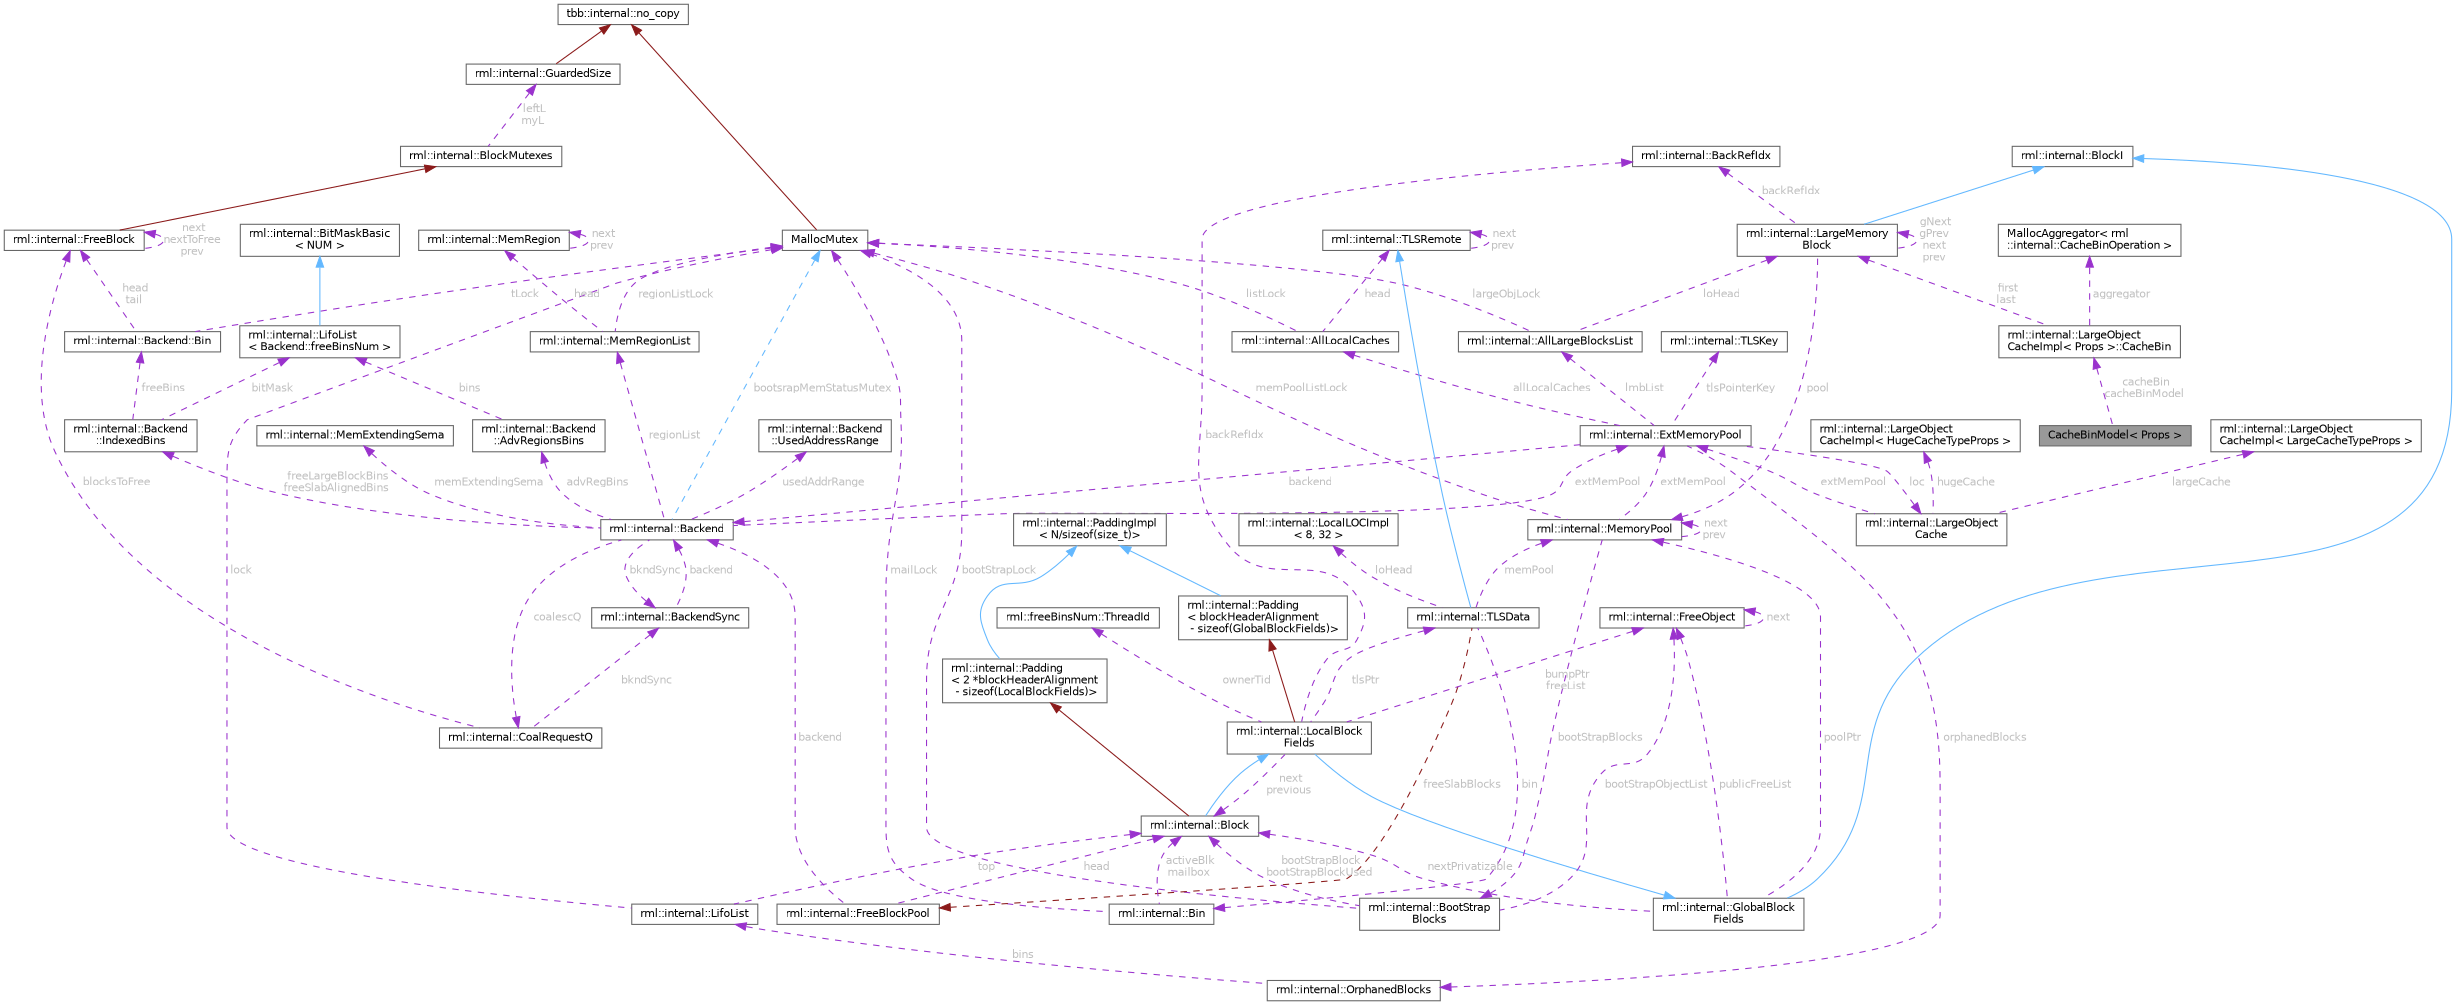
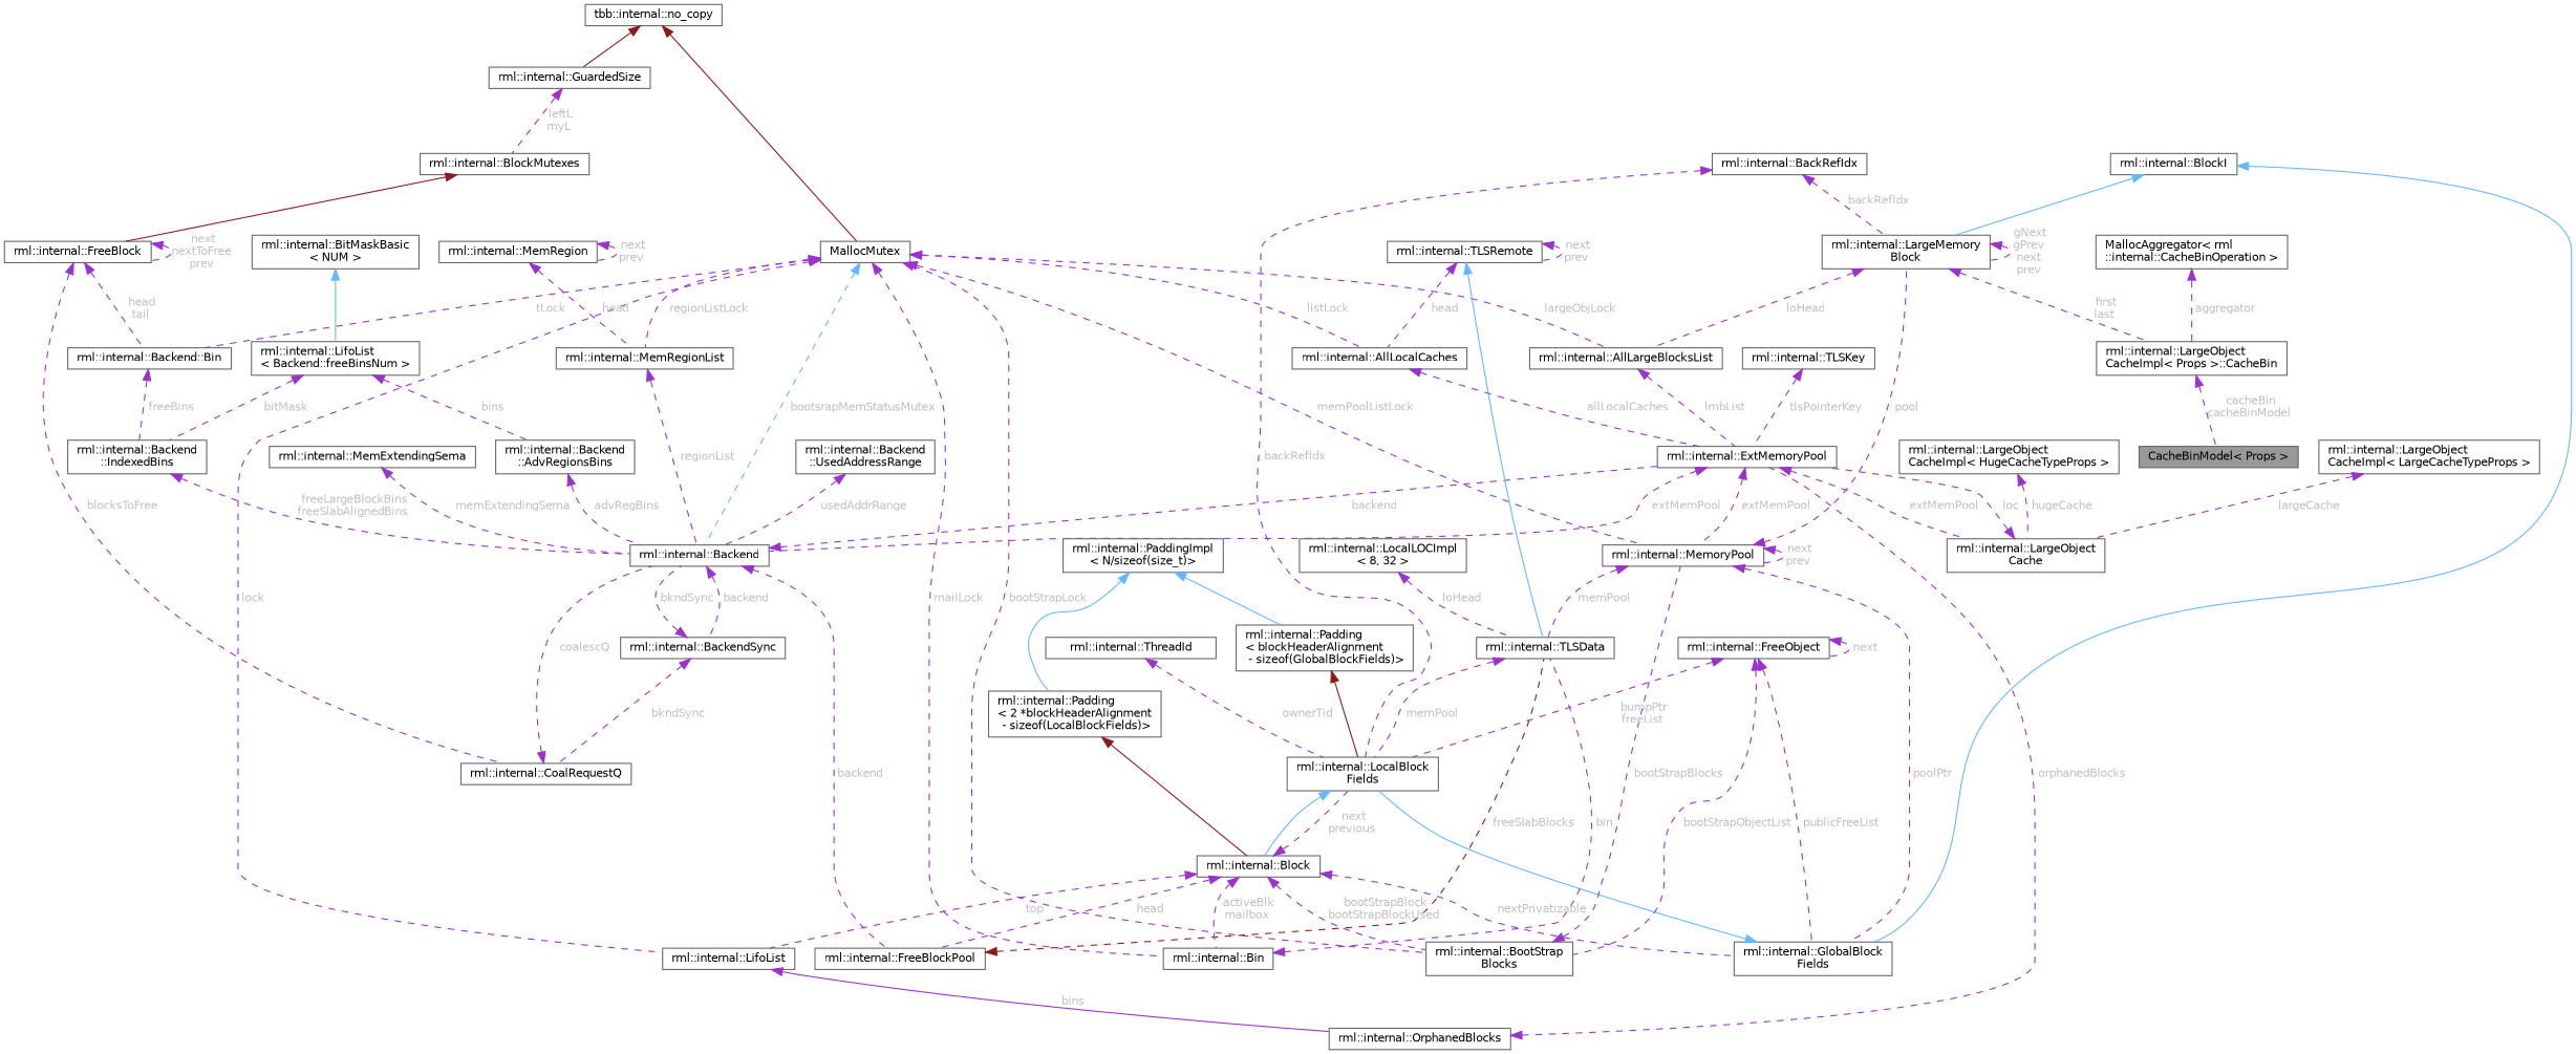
  digraph {
    rankdir=TB
    node [color=gray40 fillcolor=white fontname=Helvetica fontsize=10 shape=box style=filled]
    edge [color=darkorchid3 dir=back fontcolor=grey fontname=Helvetica fontsize=10 labelfontname=Helvetica labelfontsize=10 style=dashed]
    n1 [fillcolor=grey60 fontcolor=black height=0.2 label="CacheBinModel\< Props \>" width=0.4]
    n2 [height=0.2 label="rml::internal::LargeObject\lCacheImpl\< Props \>::CacheBin" width=0.4]
    n3 [height=0.2 label="rml::internal::LargeMemory\lBlock" width=0.4]
    n4 [height=0.2 label="rml::internal::AllLargeBlocksList" width=0.4]
    n5 [height=0.2 label="rml::internal::ExtMemoryPool" width=0.4]
    n6 [height=0.2 label="rml::internal::BlockI" width=0.4]
    n7 [height=0.2 label="rml::internal::GlobalBlock\lFields" width=0.4]
    n8 [height=0.2 label="rml::internal::LocalBlock\lFields" width=0.4]
    n9 [height=0.2 label="rml::internal::MemoryPool" width=0.4]
    n10 [height=0.2 label="rml::internal::TLSData" width=0.4]
    n11 [height=0.2 label=MallocMutex width=0.4]
    n12 [height=0.2 label="rml::internal::Backend" width=0.4]
    n13 [height=0.2 label="rml::internal::MemRegionList" width=0.4]
    n14 [height=0.2 label="rml::internal::Backend::Bin" width=0.4]
    n15 [height=0.2 label="rml::internal::AllLocalCaches" width=0.4]
    n16 [height=0.2 label="rml::internal::LifoList" width=0.4]
    n17 [height=0.2 label="rml::internal::Bin" width=0.4]
    n18 [height=0.2 label="rml::internal::BootStrap\lBlocks" width=0.4]
    n19 [height=0.2 label="rml::internal::BackendSync" width=0.4]
    n20 [height=0.2 label="rml::internal::FreeBlockPool" width=0.4]
    n21 [height=0.2 label="rml::internal::Backend\l::IndexedBins" width=0.4]
    n22 [height=0.2 label="rml::internal::OrphanedBlocks" width=0.4]
    n23 [height=0.2 label="tbb::internal::no_copy" width=0.4]
    n24 [height=0.2 label="rml::internal::GuardedSize" width=0.4]
    n25 [height=0.2 label="rml::internal::BlockMutexes" width=0.4]
    n26 [height=0.2 label="rml::internal::LargeObject\lCache" width=0.4]
    n27 [height=0.2 label="rml::internal::CoalRequestQ" width=0.4]
    n28 [height=0.2 label="rml::internal::MemRegion" width=0.4]
    n29 [height=0.2 label="rml::internal::FreeBlock" width=0.4]
    n30 [height=0.2 label="rml::internal::MemExtendingSema" width=0.4]
    n31 [height=0.2 label="rml::internal::Backend\l::UsedAddressRange" width=0.4]
    n32 [height=0.2 label="rml::internal::Backend\l::AdvRegionsBins" width=0.4]
    n33 [height=0.2 label="rml::internal::LifoList\l\< Backend::freeBinsNum \>" width=0.4]
    n34 [height=0.2 label="rml::internal::BitMaskBasic\l\< NUM \>" width=0.4]
    n35 [height=0.2 label="rml::internal::LargeObject\lCacheImpl\< HugeCacheTypeProps \>" width=0.4]
    n36 [height=0.2 label="rml::internal::LargeObject\lCacheImpl\< LargeCacheTypeProps \>" width=0.4]
    n37 [height=0.2 label="rml::internal::TLSRemote" width=0.4]
    n38 [height=0.2 label="rml::internal::Block" width=0.4]
    n39 [height=0.2 label="rml::internal::FreeObject" width=0.4]
    n40 [height=0.2 label="rml::internal::Padding\l\< blockHeaderAlignment\l - sizeof(GlobalBlockFields)\>" width=0.4]
    n41 [height=0.2 label="rml::internal::PaddingImpl\l\< N/sizeof(size_t)\>" width=0.4]
    n42 [height=0.2 label="rml::internal::Padding\l\< 2 *blockHeaderAlignment\l - sizeof(LocalBlockFields)\>" width=0.4]
    n43 [height=0.2 label="rml::internal::LocalLOCImpl\l\< 8, 32 \>" width=0.4]
-   n44 [height=0.2 label="rml::freeBinsNum::ThreadId" width=0.4]
+   n44 [height=0.2 label="rml::internal::ThreadId" width=0.4]
    n45 [height=0.2 label="rml::internal::BackRefIdx" width=0.4]
    n46 [height=0.2 label="rml::internal::TLSKey" width=0.4]
    n47 [height=0.2 label="MallocAggregator\< rml\l::internal::CacheBinOperation \>" width=0.4]
    n2 -> n1 [label=" cacheBin\ncacheBinModel"]
    n3 -> n2 [label=" first\nlast"]
    n3 -> n3 [label=" gNext\ngPrev\nnext\nprev"]
    n3 -> n4 [label=" loHead"]
    n4 -> n5 [label=" lmbList"]
    n5 -> n9 [label=" extMemPool"]
    n5 -> n12 [label=" extMemPool"]
    n5 -> n26 [label=" extMemPool"]
    n6 -> n3 [color=steelblue1 style=solid fontcolor=""]
    n6 -> n7 [color=steelblue1 style=solid fontcolor=""]
    n7 -> n8 [color=steelblue1 style=solid fontcolor=""]
    n8 -> n38 [color=steelblue1 style=solid fontcolor=""]
    n9 -> n3 [label=" pool"]
    n9 -> n7 [label=" poolPtr"]
    n9 -> n9 [label=" next\nprev"]
    n9 -> n10 [label=" memPool"]
-   n10 -> n8 [label=" tlsPtr"]
+   n10 -> n8 [label=" memPool"]
    n11 -> n4 [label=" largeObjLock"]
    n11 -> n9 [label=" memPoolListLock"]
    n11 -> n12 [color=steelblue1 label=" bootsrapMemStatusMutex"]
    n11 -> n13 [label=" regionListLock"]
    n11 -> n14 [label=" tLock"]
    n11 -> n15 [label=" listLock"]
    n11 -> n16 [label=" lock"]
    n11 -> n17 [label=" mailLock"]
    n11 -> n18 [label=" bootStrapLock"]
    n12 -> n5 [label=" backend"]
    n12 -> n19 [label=" backend"]
    n12 -> n20 [label=" backend"]
    n13 -> n12 [label=" regionList"]
    n14 -> n21 [label=" freeBins"]
    n15 -> n5 [label=" allLocalCaches"]
-   n16 -> n22 [label=" bins"]
+   n16 -> n22 [label=" bins" style=solid]
    n17 -> n10 [label=" bin"]
    n18 -> n9 [label=" bootStrapBlocks"]
    n19 -> n12 [label=" bkndSync"]
    n19 -> n27 [label=" bkndSync"]
    n20 -> n10 [color=firebrick4 label=" freeSlabBlocks"]
    n21 -> n12 [label=" freeLargeBlockBins\nfreeSlabAlignedBins"]
    n22 -> n5 [label=" orphanedBlocks"]
    n23 -> n11 [color=firebrick4 style=solid fontcolor=""]
    n23 -> n24 [color=firebrick4 style=solid fontcolor=""]
    n24 -> n25 [label=" leftL\nmyL"]
    n25 -> n29 [color=firebrick4 style=solid fontcolor=""]
    n26 -> n5 [label=" loc"]
    n27 -> n12 [label=" coalescQ"]
    n28 -> n13 [label=" head"]
    n28 -> n28 [label=" next\nprev"]
    n29 -> n14 [label=" head\ntail"]
    n29 -> n27 [label=" blocksToFree"]
    n29 -> n29 [label=" next\nnextToFree\nprev"]
    n30 -> n12 [label=" memExtendingSema"]
    n31 -> n12 [label=" usedAddrRange"]
    n32 -> n12 [label=" advRegBins"]
    n33 -> n21 [label=" bitMask"]
    n33 -> n32 [label=" bins"]
    n34 -> n33 [color=steelblue1 style=solid fontcolor=""]
    n35 -> n26 [label=" hugeCache"]
    n36 -> n26 [label=" largeCache"]
    n37 -> n10 [color=steelblue1 style=solid fontcolor=""]
    n37 -> n15 [label=" head"]
    n37 -> n37 [label=" next\nprev"]
    n38 -> n7 [label=" nextPrivatizable"]
    n38 -> n8 [label=" next\nprevious"]
    n38 -> n16 [label=" top"]
    n38 -> n17 [label=" activeBlk\nmailbox"]
    n38 -> n18 [label=" bootStrapBlock\nbootStrapBlockUsed"]
    n38 -> n20 [label=" head"]
    n39 -> n7 [label=" publicFreeList"]
    n39 -> n8 [label=" bumpPtr\nfreeList"]
    n39 -> n18 [label=" bootStrapObjectList"]
    n39 -> n39 [label=" next"]
    n40 -> n8 [color=firebrick4 style=solid fontcolor=""]
    n41 -> n40 [color=steelblue1 style=solid fontcolor=""]
    n41 -> n42 [color=steelblue1 style=solid fontcolor=""]
    n42 -> n38 [color=firebrick4 style=solid fontcolor=""]
    n43 -> n10 [label=" loHead"]
    n44 -> n8 [label=" ownerTid"]
    n45 -> n3 [label=" backRefIdx"]
    n45 -> n8 [label=" backRefIdx"]
    n46 -> n5 [label=" tlsPointerKey"]
    n47 -> n2 [label=" aggregator"]
  }
